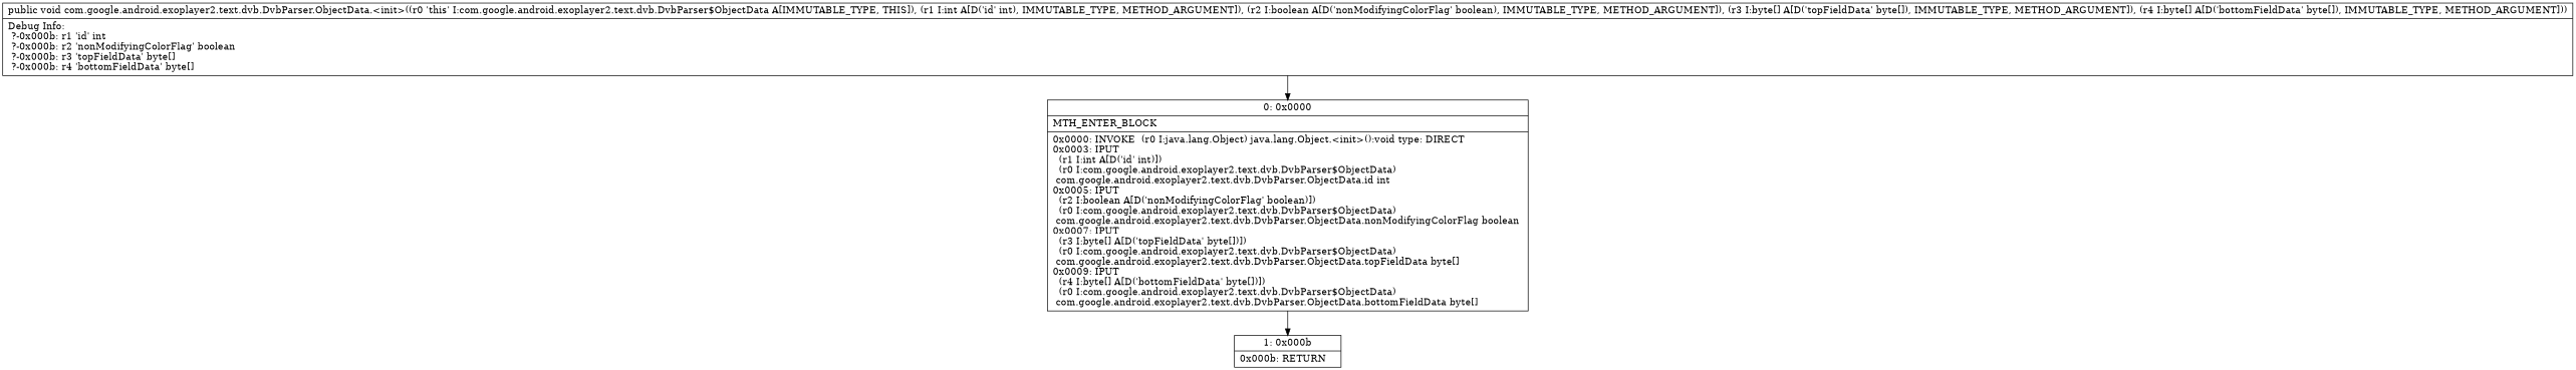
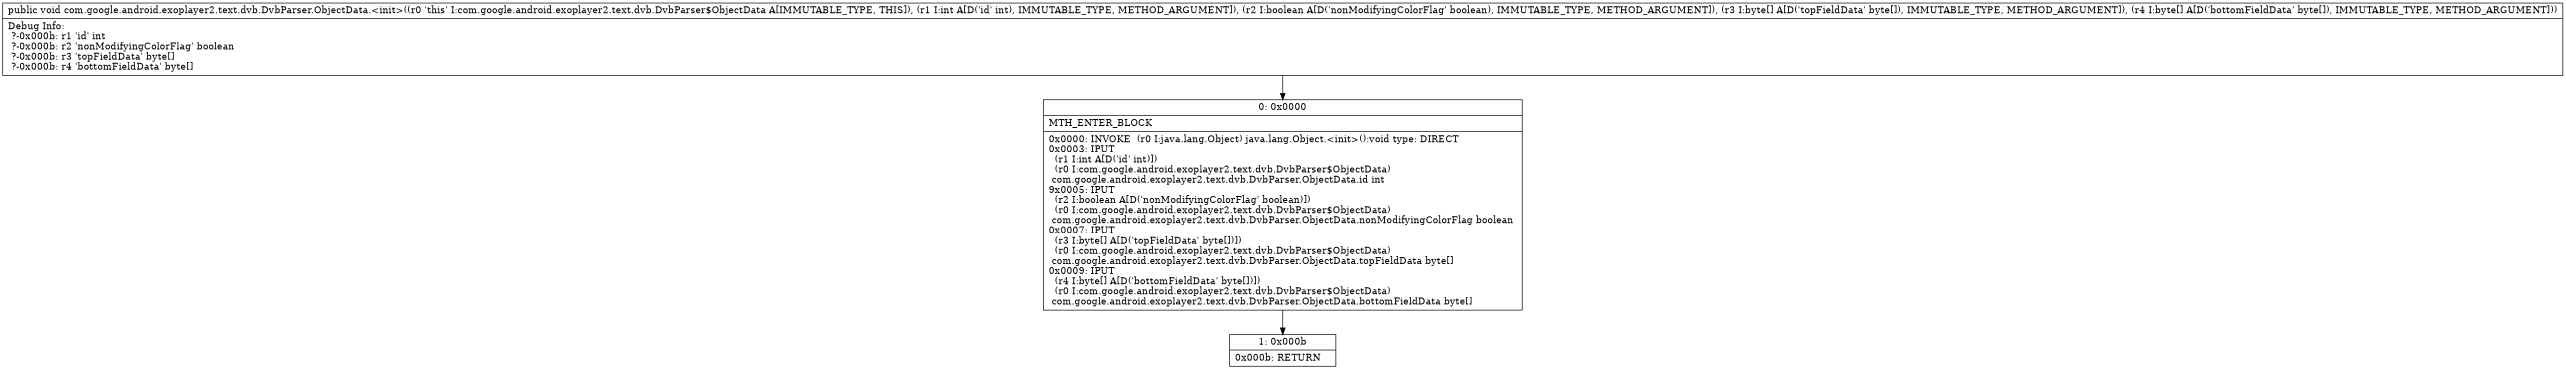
  digraph {
    node [shape=record]
-   n1 [label="{0\:\ 0x0000|MTH_ENTER_BLOCK\l|0x0000: INVOKE  (r0 I:java.lang.Object) java.lang.Object.\<init\>():void type: DIRECT \l0x0003: IPUT  \l  (r1 I:int A[D('id' int)])\l  (r0 I:com.google.android.exoplayer2.text.dvb.DvbParser$ObjectData)\l com.google.android.exoplayer2.text.dvb.DvbParser.ObjectData.id int \l0x0005: IPUT  \l  (r2 I:boolean A[D('nonModifyingColorFlag' boolean)])\l  (r0 I:com.google.android.exoplayer2.text.dvb.DvbParser$ObjectData)\l com.google.android.exoplayer2.text.dvb.DvbParser.ObjectData.nonModifyingColorFlag boolean \l0x0007: IPUT  \l  (r3 I:byte[] A[D('topFieldData' byte[])])\l  (r0 I:com.google.android.exoplayer2.text.dvb.DvbParser$ObjectData)\l com.google.android.exoplayer2.text.dvb.DvbParser.ObjectData.topFieldData byte[] \l0x0009: IPUT  \l  (r4 I:byte[] A[D('bottomFieldData' byte[])])\l  (r0 I:com.google.android.exoplayer2.text.dvb.DvbParser$ObjectData)\l com.google.android.exoplayer2.text.dvb.DvbParser.ObjectData.bottomFieldData byte[] \l}"]
+   n1 [label="{0\:\ 0x0000|MTH_ENTER_BLOCK\l|0x0000: INVOKE  (r0 I:java.lang.Object) java.lang.Object.\<init\>():void type: DIRECT \l0x0003: IPUT  \l  (r1 I:int A[D('id' int)])\l  (r0 I:com.google.android.exoplayer2.text.dvb.DvbParser$ObjectData)\l com.google.android.exoplayer2.text.dvb.DvbParser.ObjectData.id int \l9x0005: IPUT  \l  (r2 I:boolean A[D('nonModifyingColorFlag' boolean)])\l  (r0 I:com.google.android.exoplayer2.text.dvb.DvbParser$ObjectData)\l com.google.android.exoplayer2.text.dvb.DvbParser.ObjectData.nonModifyingColorFlag boolean \l0x0007: IPUT  \l  (r3 I:byte[] A[D('topFieldData' byte[])])\l  (r0 I:com.google.android.exoplayer2.text.dvb.DvbParser$ObjectData)\l com.google.android.exoplayer2.text.dvb.DvbParser.ObjectData.topFieldData byte[] \l0x0009: IPUT  \l  (r4 I:byte[] A[D('bottomFieldData' byte[])])\l  (r0 I:com.google.android.exoplayer2.text.dvb.DvbParser$ObjectData)\l com.google.android.exoplayer2.text.dvb.DvbParser.ObjectData.bottomFieldData byte[] \l}"]
    n2 [label="{1\:\ 0x000b|0x000b: RETURN   \l}"]
    n3 [label="{public void com.google.android.exoplayer2.text.dvb.DvbParser.ObjectData.\<init\>((r0 'this' I:com.google.android.exoplayer2.text.dvb.DvbParser$ObjectData A[IMMUTABLE_TYPE, THIS]), (r1 I:int A[D('id' int), IMMUTABLE_TYPE, METHOD_ARGUMENT]), (r2 I:boolean A[D('nonModifyingColorFlag' boolean), IMMUTABLE_TYPE, METHOD_ARGUMENT]), (r3 I:byte[] A[D('topFieldData' byte[]), IMMUTABLE_TYPE, METHOD_ARGUMENT]), (r4 I:byte[] A[D('bottomFieldData' byte[]), IMMUTABLE_TYPE, METHOD_ARGUMENT]))  | Debug Info:\l  ?\-0x000b: r1 'id' int\l  ?\-0x000b: r2 'nonModifyingColorFlag' boolean\l  ?\-0x000b: r3 'topFieldData' byte[]\l  ?\-0x000b: r4 'bottomFieldData' byte[]\l}"]
    n1 -> n2
    n3 -> n1
  }
